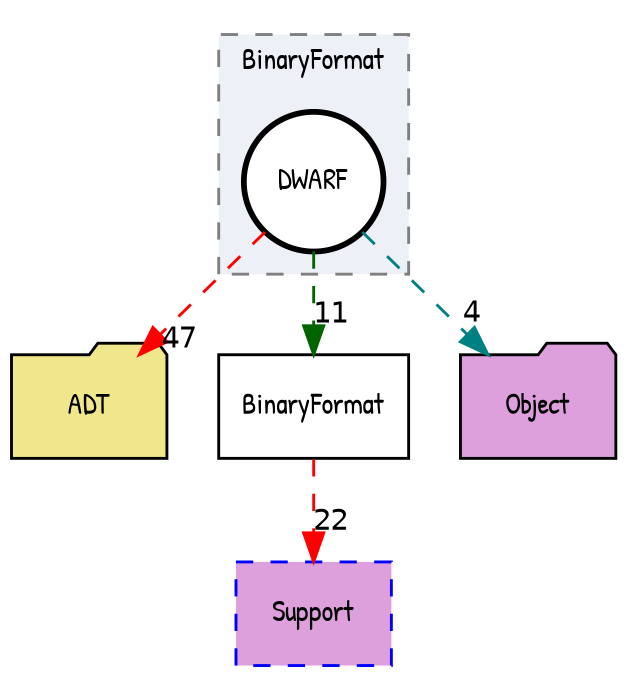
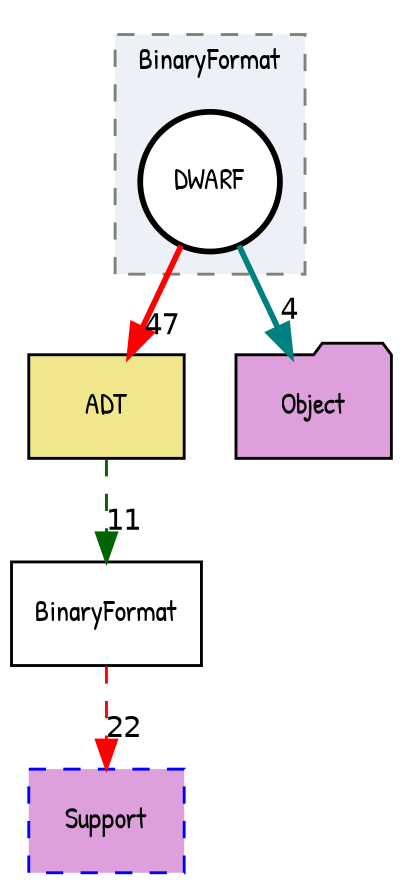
  digraph {
    compound=true
    fontname="Patrick Hand"
    node [color=black fillcolor=white fontname="Patrick Hand" fontsize=10 shape=folder style=filled]
    edge [color=red fontname="Patrick Hand" fontsize=10 labeldistance=1.5 labelfontname=Helvetica labelfontsize=10 style=bold]
    n1 [label=DWARF shape=circle style="filled,bold,"]
-   n2 [fillcolor=khaki label=ADT]
+   n2 [fillcolor=khaki label=ADT shape=box]
    n3 [label=BinaryFormat shape=box]
    n4 [fillcolor=plum label=Object]
    n5 [color=blue fillcolor=plum label=Support shape=box style="dashed,filled"]
    subgraph cluster_1 {
      bgcolor="#edf0f7"
      fontsize=10
      label=BinaryFormat
      pencolor=grey50
      style="filled,dashed,"
      n1
    }
-   n1 -> n2 [headlabel=47 style=dashed]
-   n1 -> n3 [color=darkgreen headlabel=11 style=dashed]
-   n1 -> n4 [color=teal headlabel=4 style=dashed]
+   n1 -> n2 [headlabel=47]
+   n2 -> n3 [color=darkgreen headlabel=11 style=dashed]
+   n1 -> n4 [color=teal headlabel=4]
    n3 -> n5 [headlabel=22 style=dashed]
  }
